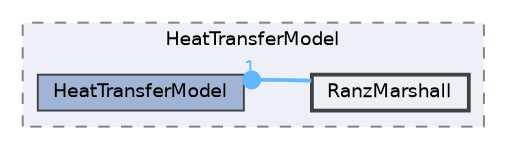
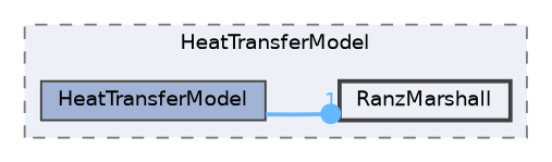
  digraph {
    compound=true
    rankdir=LR
    node [color=grey25 fontname=Helvetica fontsize=10 shape=box]
    n1 [fillcolor="#a2b4d6" height=0.2 label=HeatTransferModel style=filled width=0.4]
    n2 [fillcolor="#edf0f7" height=0.2 label=RanzMarshall style="filled,bold" width=0.4]
    subgraph cluster_1 {
      bgcolor="#edf0f7"
      fontname=Helvetica
      fontsize=10
      label=HeatTransferModel
      pencolor=grey50
      style="filled,dashed"
      n1
      n2
    }
-   n2 -> n1 [color=steelblue1 fontcolor=steelblue1 fontname=Helvetica fontsize=10 headlabel=1 labeldistance=1.5 labelfontname=Helvetica labelfontsize=10 style=bold arrowhead=dot]
+   n1 -> n2 [color=steelblue1 fontcolor=steelblue1 fontname=Helvetica fontsize=10 headlabel=1 labeldistance=1.5 labelfontname=Helvetica labelfontsize=10 style=bold arrowhead=dot]
  }
